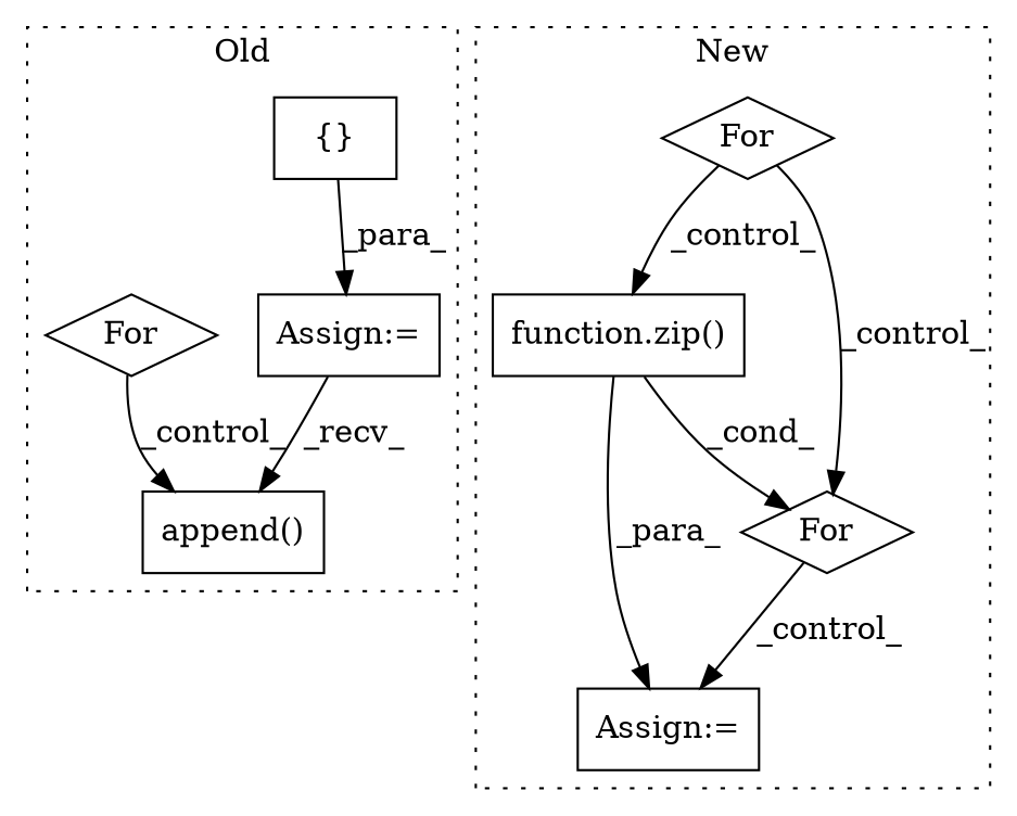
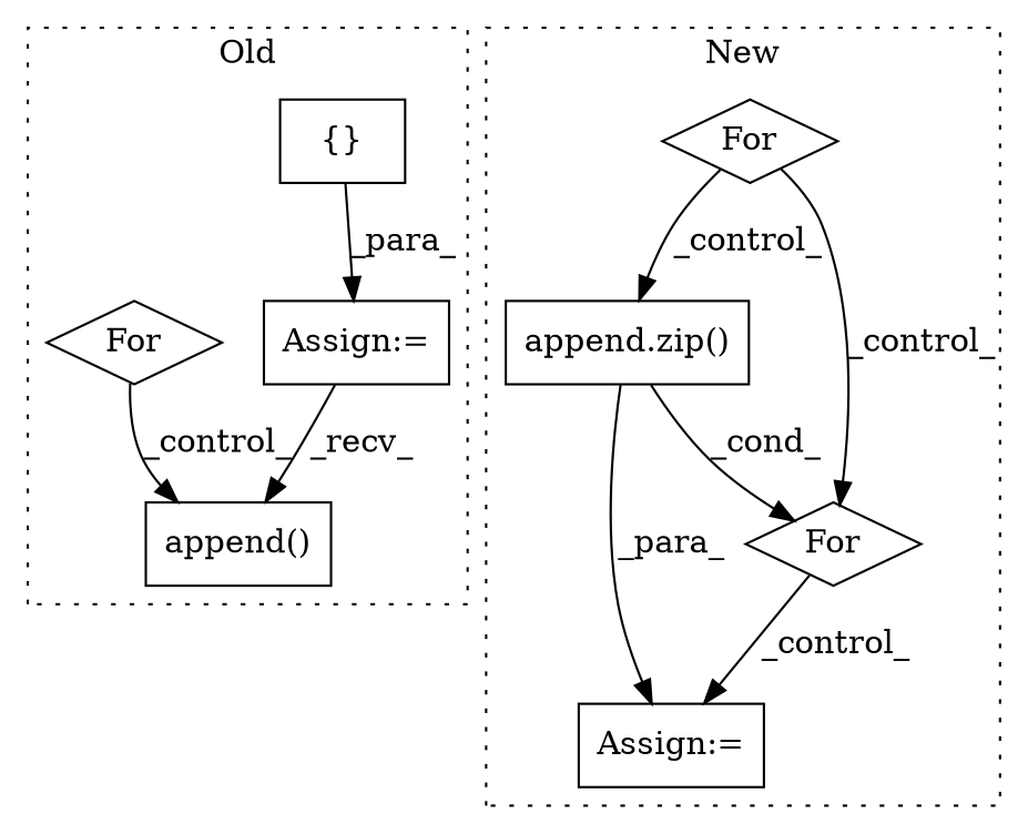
  digraph {
    node [a=107 shape=box]
    n1 [a=59 l="2,1" label="{}" s="3593,3593"]
    n2 [a=68 l=3 label="Assign:=" s=3590]
    n3 [a=75 l="16,1" label="append()" s="3642,3679"]
    n4 [l="4,14" label=For s="3604,3628" shape=diamond]
-   n5 [a=75 l="4,1" label="function.zip()" s="4179,4215"]
+   n5 [a=75 l="4,1" label="append.zip()" s="4179,4215"]
    n6 [l="4,22" label=For s="4157,4216" shape=diamond]
    n7 [a=68 l=4 label="Assign:=" s=4248]
    n8 [l="4,18" label=For s="4101,4139" shape=diamond]
    subgraph cluster_1 {
      label=Old
      style=dotted
      n1
      n2
      n3
      n4
    }
    subgraph cluster_2 {
      label=New
      style=dotted
      n5
      n6
      n7
      n8
    }
    n1 -> n2 [label=_para_]
    n2 -> n3 [label=_recv_]
    n4 -> n3 [label=_control_]
    n5 -> n6 [label=_cond_]
    n5 -> n7 [label=_para_]
    n6 -> n7 [label=_control_]
    n8 -> n5 [label=_control_]
    n8 -> n6 [label=_control_]
  }
